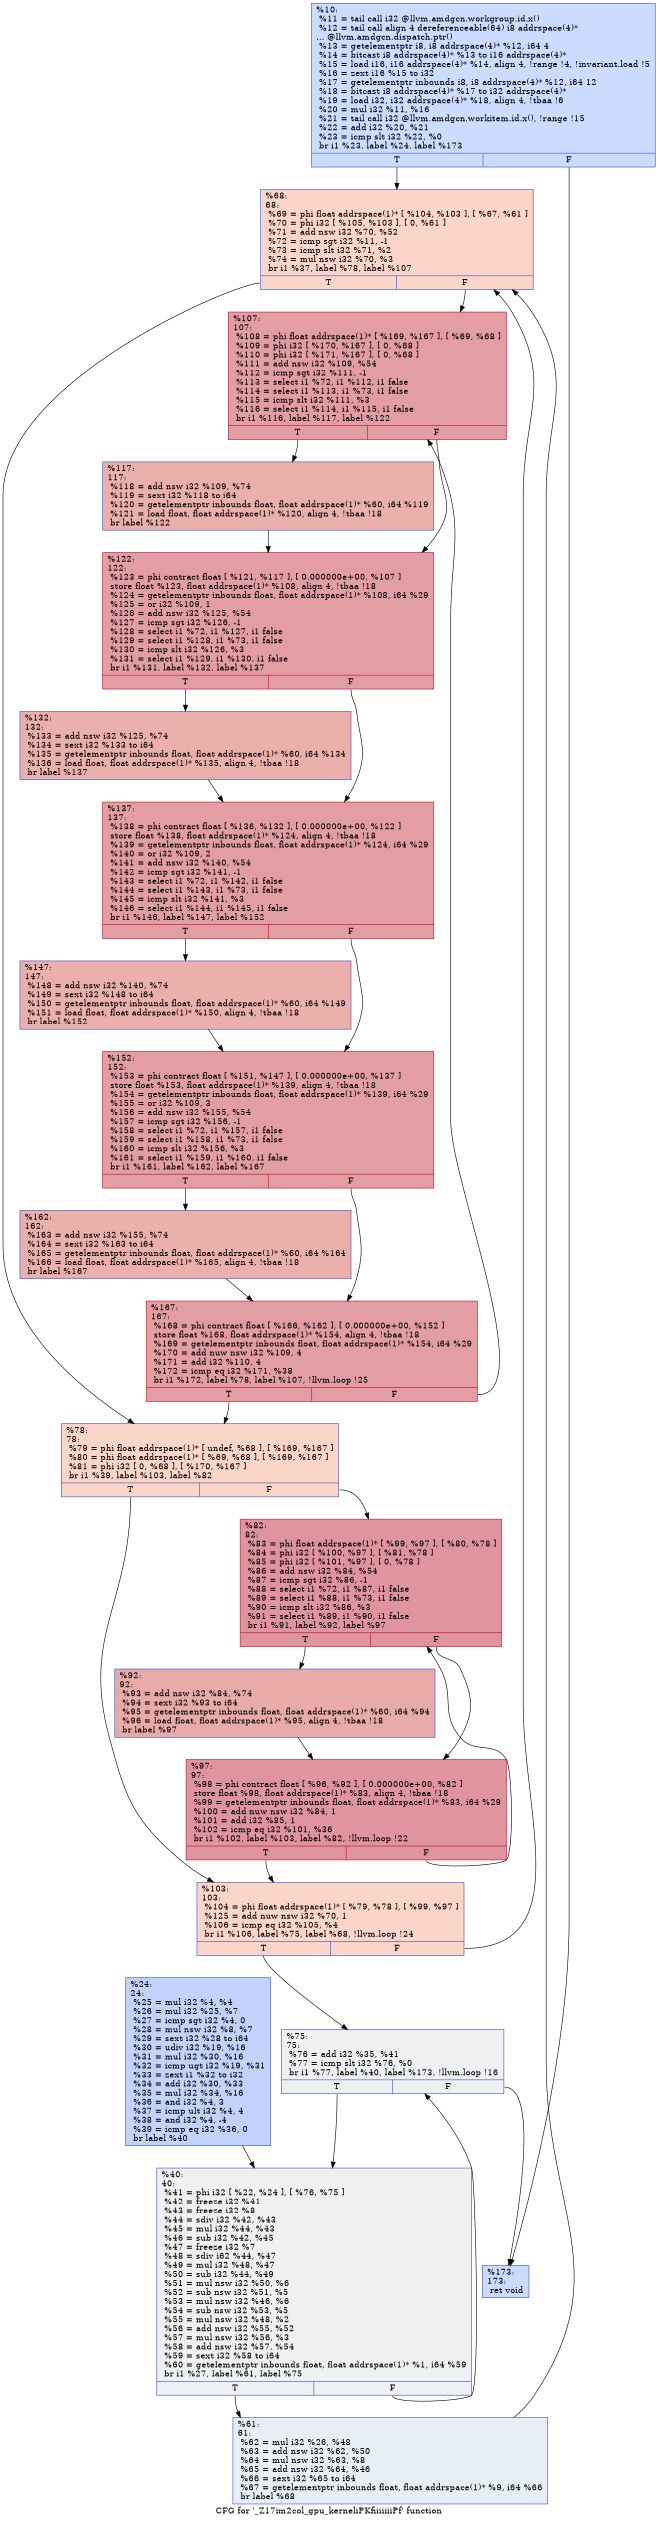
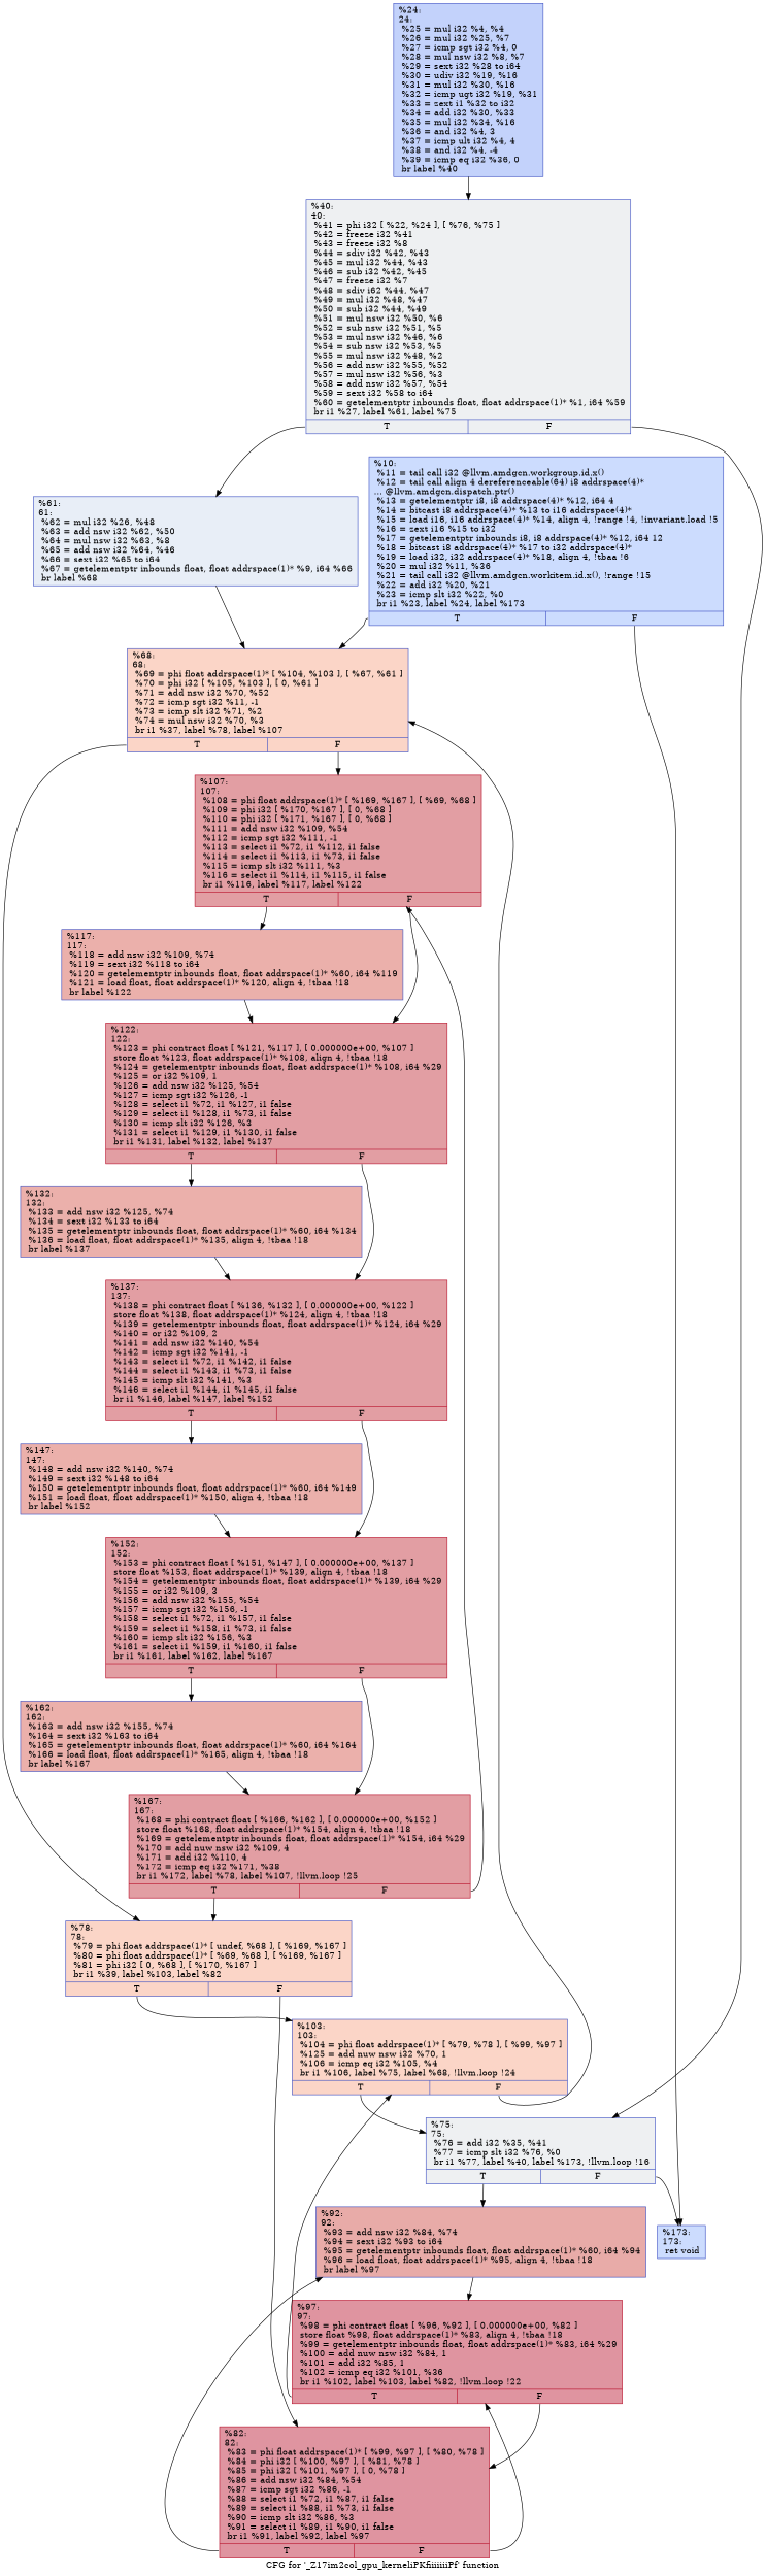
  digraph {
    label="CFG for '_Z17im2col_gpu_kerneliPKfiiiiiiiPf' function"
    node [color="#3d50c3ff" fillcolor="#be242e70" shape=record style=filled]
    edge [tailport=s0]
-   n1 [fillcolor="#8caffe70" label="{%10:\l  %11 = tail call i32 @llvm.amdgcn.workgroup.id.x()\l  %12 = tail call align 4 dereferenceable(64) i8 addrspace(4)*\l... @llvm.amdgcn.dispatch.ptr()\l  %13 = getelementptr i8, i8 addrspace(4)* %12, i64 4\l  %14 = bitcast i8 addrspace(4)* %13 to i16 addrspace(4)*\l  %15 = load i16, i16 addrspace(4)* %14, align 4, !range !4, !invariant.load !5\l  %16 = zext i16 %15 to i32\l  %17 = getelementptr inbounds i8, i8 addrspace(4)* %12, i64 12\l  %18 = bitcast i8 addrspace(4)* %17 to i32 addrspace(4)*\l  %19 = load i32, i32 addrspace(4)* %18, align 4, !tbaa !6\l  %20 = mul i32 %11, %16\l  %21 = tail call i32 @llvm.amdgcn.workitem.id.x(), !range !15\l  %22 = add i32 %20, %21\l  %23 = icmp slt i32 %22, %0\l  br i1 %23, label %24, label %173\l|{<s0>T|<s1>F}}"]
+   n1 [fillcolor="#8caffe70" label="{%10:\l  %11 = tail call i32 @llvm.amdgcn.workgroup.id.x()\l  %12 = tail call align 4 dereferenceable(64) i8 addrspace(4)*\l... @llvm.amdgcn.dispatch.ptr()\l  %13 = getelementptr i8, i8 addrspace(4)* %12, i64 4\l  %14 = bitcast i8 addrspace(4)* %13 to i16 addrspace(4)*\l  %15 = load i16, i16 addrspace(4)* %14, align 4, !range !4, !invariant.load !5\l  %16 = zext i16 %15 to i32\l  %17 = getelementptr inbounds i8, i8 addrspace(4)* %12, i64 12\l  %18 = bitcast i8 addrspace(4)* %17 to i32 addrspace(4)*\l  %19 = load i32, i32 addrspace(4)* %18, align 4, !tbaa !6\l  %20 = mul i32 %11, %36\l  %21 = tail call i32 @llvm.amdgcn.workitem.id.x(), !range !15\l  %22 = add i32 %20, %21\l  %23 = icmp slt i32 %22, %0\l  br i1 %23, label %24, label %173\l|{<s0>T|<s1>F}}"]
    n2 [fillcolor="#8caffe70" label="{%173:\l173:                                              \l  ret void\l}"]
    n3 [fillcolor="#f5a08170" label="{%68:\l68:                                               \l  %69 = phi float addrspace(1)* [ %104, %103 ], [ %67, %61 ]\l  %70 = phi i32 [ %105, %103 ], [ 0, %61 ]\l  %71 = add nsw i32 %70, %52\l  %72 = icmp sgt i32 %11, -1\l  %73 = icmp slt i32 %71, %2\l  %74 = mul nsw i32 %70, %3\l  br i1 %37, label %78, label %107\l|{<s0>T|<s1>F}}"]
    n4 [fillcolor="#779af770" label="{%24:\l24:                                               \l  %25 = mul i32 %4, %4\l  %26 = mul i32 %25, %7\l  %27 = icmp sgt i32 %4, 0\l  %28 = mul nsw i32 %8, %7\l  %29 = sext i32 %28 to i64\l  %30 = udiv i32 %19, %16\l  %31 = mul i32 %30, %16\l  %32 = icmp ugt i32 %19, %31\l  %33 = zext i1 %32 to i32\l  %34 = add i32 %30, %33\l  %35 = mul i32 %34, %16\l  %36 = and i32 %4, 3\l  %37 = icmp ult i32 %4, 4\l  %38 = and i32 %4, -4\l  %39 = icmp eq i32 %36, 0\l  br label %40\l}"]
    n5 [fillcolor="#d9dce170" label="{%40:\l40:                                               \l  %41 = phi i32 [ %22, %24 ], [ %76, %75 ]\l  %42 = freeze i32 %41\l  %43 = freeze i32 %8\l  %44 = sdiv i32 %42, %43\l  %45 = mul i32 %44, %43\l  %46 = sub i32 %42, %45\l  %47 = freeze i32 %7\l  %48 = sdiv i62 %44, %47\l  %49 = mul i32 %48, %47\l  %50 = sub i32 %44, %49\l  %51 = mul nsw i32 %50, %6\l  %52 = sub nsw i32 %51, %5\l  %53 = mul nsw i32 %46, %6\l  %54 = sub nsw i32 %53, %5\l  %55 = mul nsw i32 %48, %2\l  %56 = add nsw i32 %55, %52\l  %57 = mul nsw i32 %56, %3\l  %58 = add nsw i32 %57, %54\l  %59 = sext i32 %58 to i64\l  %60 = getelementptr inbounds float, float addrspace(1)* %1, i64 %59\l  br i1 %27, label %61, label %75\l|{<s0>T|<s1>F}}"]
    n6 [fillcolor="#cbd8ee70" label="{%61:\l61:                                               \l  %62 = mul i32 %26, %48\l  %63 = add nsw i32 %62, %50\l  %64 = mul nsw i32 %63, %8\l  %65 = add nsw i32 %64, %46\l  %66 = sext i32 %65 to i64\l  %67 = getelementptr inbounds float, float addrspace(1)* %9, i64 %66\l  br label %68\l}"]
    n7 [fillcolor="#d9dce170" label="{%75:\l75:                                               \l  %76 = add i32 %35, %41\l  %77 = icmp slt i32 %76, %0\l  br i1 %77, label %40, label %173, !llvm.loop !16\l|{<s0>T|<s1>F}}"]
    n8 [fillcolor="#f5a08170" label="{%78:\l78:                                               \l  %79 = phi float addrspace(1)* [ undef, %68 ], [ %169, %167 ]\l  %80 = phi float addrspace(1)* [ %69, %68 ], [ %169, %167 ]\l  %81 = phi i32 [ 0, %68 ], [ %170, %167 ]\l  br i1 %39, label %103, label %82\l|{<s0>T|<s1>F}}"]
    n9 [color="#b70d28ff" label="{%107:\l107:                                              \l  %108 = phi float addrspace(1)* [ %169, %167 ], [ %69, %68 ]\l  %109 = phi i32 [ %170, %167 ], [ 0, %68 ]\l  %110 = phi i32 [ %171, %167 ], [ 0, %68 ]\l  %111 = add nsw i32 %109, %54\l  %112 = icmp sgt i32 %111, -1\l  %113 = select i1 %72, i1 %112, i1 false\l  %114 = select i1 %113, i1 %73, i1 false\l  %115 = icmp slt i32 %111, %3\l  %116 = select i1 %114, i1 %115, i1 false\l  br i1 %116, label %117, label %122\l|{<s0>T|<s1>F}}"]
    n10 [fillcolor="#f5a08170" label="{%103:\l103:                                              \l  %104 = phi float addrspace(1)* [ %79, %78 ], [ %99, %97 ]\l  %125 = add nuw nsw i32 %70, 1\l  %106 = icmp eq i32 %105, %4\l  br i1 %106, label %75, label %68, !llvm.loop !24\l|{<s0>T|<s1>F}}"]
    n11 [color="#b70d28ff" fillcolor="#b70d2870" label="{%82:\l82:                                               \l  %83 = phi float addrspace(1)* [ %99, %97 ], [ %80, %78 ]\l  %84 = phi i32 [ %100, %97 ], [ %81, %78 ]\l  %85 = phi i32 [ %101, %97 ], [ 0, %78 ]\l  %86 = add nsw i32 %84, %54\l  %87 = icmp sgt i32 %86, -1\l  %88 = select i1 %72, i1 %87, i1 false\l  %89 = select i1 %88, i1 %73, i1 false\l  %90 = icmp slt i32 %86, %3\l  %91 = select i1 %89, i1 %90, i1 false\l  br i1 %91, label %92, label %97\l|{<s0>T|<s1>F}}"]
    n12 [fillcolor="#d24b4070" label="{%117:\l117:                                              \l  %118 = add nsw i32 %109, %74\l  %119 = sext i32 %118 to i64\l  %120 = getelementptr inbounds float, float addrspace(1)* %60, i64 %119\l  %121 = load float, float addrspace(1)* %120, align 4, !tbaa !18\l  br label %122\l}"]
    n13 [color="#b70d28ff" label="{%122:\l122:                                              \l  %123 = phi contract float [ %121, %117 ], [ 0.000000e+00, %107 ]\l  store float %123, float addrspace(1)* %108, align 4, !tbaa !18\l  %124 = getelementptr inbounds float, float addrspace(1)* %108, i64 %29\l  %125 = or i32 %109, 1\l  %126 = add nsw i32 %125, %54\l  %127 = icmp sgt i32 %126, -1\l  %128 = select i1 %72, i1 %127, i1 false\l  %129 = select i1 %128, i1 %73, i1 false\l  %130 = icmp slt i32 %126, %3\l  %131 = select i1 %129, i1 %130, i1 false\l  br i1 %131, label %132, label %137\l|{<s0>T|<s1>F}}"]
    n14 [fillcolor="#cc403a70" label="{%92:\l92:                                               \l  %93 = add nsw i32 %84, %74\l  %94 = sext i32 %93 to i64\l  %95 = getelementptr inbounds float, float addrspace(1)* %60, i64 %94\l  %96 = load float, float addrspace(1)* %95, align 4, !tbaa !18\l  br label %97\l}"]
    n15 [color="#b70d28ff" fillcolor="#b70d2870" label="{%97:\l97:                                               \l  %98 = phi contract float [ %96, %92 ], [ 0.000000e+00, %82 ]\l  store float %98, float addrspace(1)* %83, align 4, !tbaa !18\l  %99 = getelementptr inbounds float, float addrspace(1)* %83, i64 %29\l  %100 = add nuw nsw i32 %84, 1\l  %101 = add i32 %85, 1\l  %102 = icmp eq i32 %101, %36\l  br i1 %102, label %103, label %82, !llvm.loop !22\l|{<s0>T|<s1>F}}"]
    n16 [fillcolor="#d24b4070" label="{%132:\l132:                                              \l  %133 = add nsw i32 %125, %74\l  %134 = sext i32 %133 to i64\l  %135 = getelementptr inbounds float, float addrspace(1)* %60, i64 %134\l  %136 = load float, float addrspace(1)* %135, align 4, !tbaa !18\l  br label %137\l}"]
    n17 [color="#b70d28ff" label="{%137:\l137:                                              \l  %138 = phi contract float [ %136, %132 ], [ 0.000000e+00, %122 ]\l  store float %138, float addrspace(1)* %124, align 4, !tbaa !18\l  %139 = getelementptr inbounds float, float addrspace(1)* %124, i64 %29\l  %140 = or i32 %109, 2\l  %141 = add nsw i32 %140, %54\l  %142 = icmp sgt i32 %141, -1\l  %143 = select i1 %72, i1 %142, i1 false\l  %144 = select i1 %143, i1 %73, i1 false\l  %145 = icmp slt i32 %141, %3\l  %146 = select i1 %144, i1 %145, i1 false\l  br i1 %146, label %147, label %152\l|{<s0>T|<s1>F}}"]
    n18 [fillcolor="#d24b4070" label="{%147:\l147:                                              \l  %148 = add nsw i32 %140, %74\l  %149 = sext i32 %148 to i64\l  %150 = getelementptr inbounds float, float addrspace(1)* %60, i64 %149\l  %151 = load float, float addrspace(1)* %150, align 4, !tbaa !18\l  br label %152\l}"]
    n19 [color="#b70d28ff" label="{%152:\l152:                                              \l  %153 = phi contract float [ %151, %147 ], [ 0.000000e+00, %137 ]\l  store float %153, float addrspace(1)* %139, align 4, !tbaa !18\l  %154 = getelementptr inbounds float, float addrspace(1)* %139, i64 %29\l  %155 = or i32 %109, 3\l  %156 = add nsw i32 %155, %54\l  %157 = icmp sgt i32 %156, -1\l  %158 = select i1 %72, i1 %157, i1 false\l  %159 = select i1 %158, i1 %73, i1 false\l  %160 = icmp slt i32 %156, %3\l  %161 = select i1 %159, i1 %160, i1 false\l  br i1 %161, label %162, label %167\l|{<s0>T|<s1>F}}"]
    n20 [fillcolor="#d24b4070" label="{%162:\l162:                                              \l  %163 = add nsw i32 %155, %74\l  %164 = sext i32 %163 to i64\l  %165 = getelementptr inbounds float, float addrspace(1)* %60, i64 %164\l  %166 = load float, float addrspace(1)* %165, align 4, !tbaa !18\l  br label %167\l}"]
    n21 [color="#b70d28ff" label="{%167:\l167:                                              \l  %168 = phi contract float [ %166, %162 ], [ 0.000000e+00, %152 ]\l  store float %168, float addrspace(1)* %154, align 4, !tbaa !18\l  %169 = getelementptr inbounds float, float addrspace(1)* %154, i64 %29\l  %170 = add nuw nsw i32 %109, 4\l  %171 = add i32 %110, 4\l  %172 = icmp eq i32 %171, %38\l  br i1 %172, label %78, label %107, !llvm.loop !25\l|{<s0>T|<s1>F}}"]
    n1 -> n2 [tailport=s1]
    n1 -> n3
    n3 -> n8
    n3 -> n9 [tailport=s1]
    n4 -> n5
    n5 -> n6
    n5 -> n7 [tailport=s1]
    n6 -> n3
    n7 -> n2 [tailport=s1]
-   n7 -> n5
+   n7 -> n14
    n8 -> n10
    n8 -> n11 [tailport=s1]
    n9 -> n12
    n9 -> n13 [tailport=s1]
    n10 -> n3 [tailport=s1]
    n10 -> n7
    n11 -> n14
    n11 -> n15 [tailport=s1]
    n12 -> n13
    n13 -> n16
    n13 -> n17 [tailport=s1]
    n14 -> n15
    n15 -> n10
    n15 -> n11 [tailport=s1]
    n16 -> n17
    n17 -> n18
    n17 -> n19 [tailport=s1]
    n18 -> n19
    n19 -> n20
    n19 -> n21 [tailport=s1]
    n20 -> n21
    n21 -> n8
    n21 -> n9 [tailport=s1]
  }
